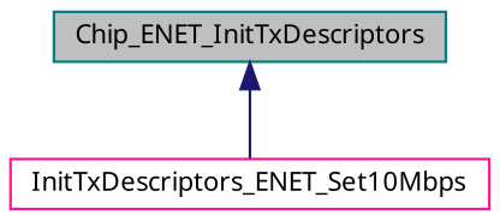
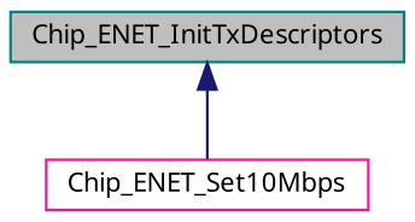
  digraph {
    rankdir=TB
    fontname="Noto Sans"
    node [fontname="Noto Sans" fontsize=10 shape=record style=filled]
    n1 [color=teal fillcolor=grey75 fontcolor=black height=0.2 label=Chip_ENET_InitTxDescriptors width=0.4]
-   n2 [color=deeppink fillcolor=white height=0.2 label=InitTxDescriptors_ENET_Set10Mbps width=0.4]
+   n2 [color=deeppink fillcolor=white height=0.2 label=Chip_ENET_Set10Mbps width=0.4]
    n1 -> n2 [color=midnightblue dir=back fontname="Noto Sans" fontsize=10 labelfontname=FreeSans labelfontsize=10 style=solid]
  }
